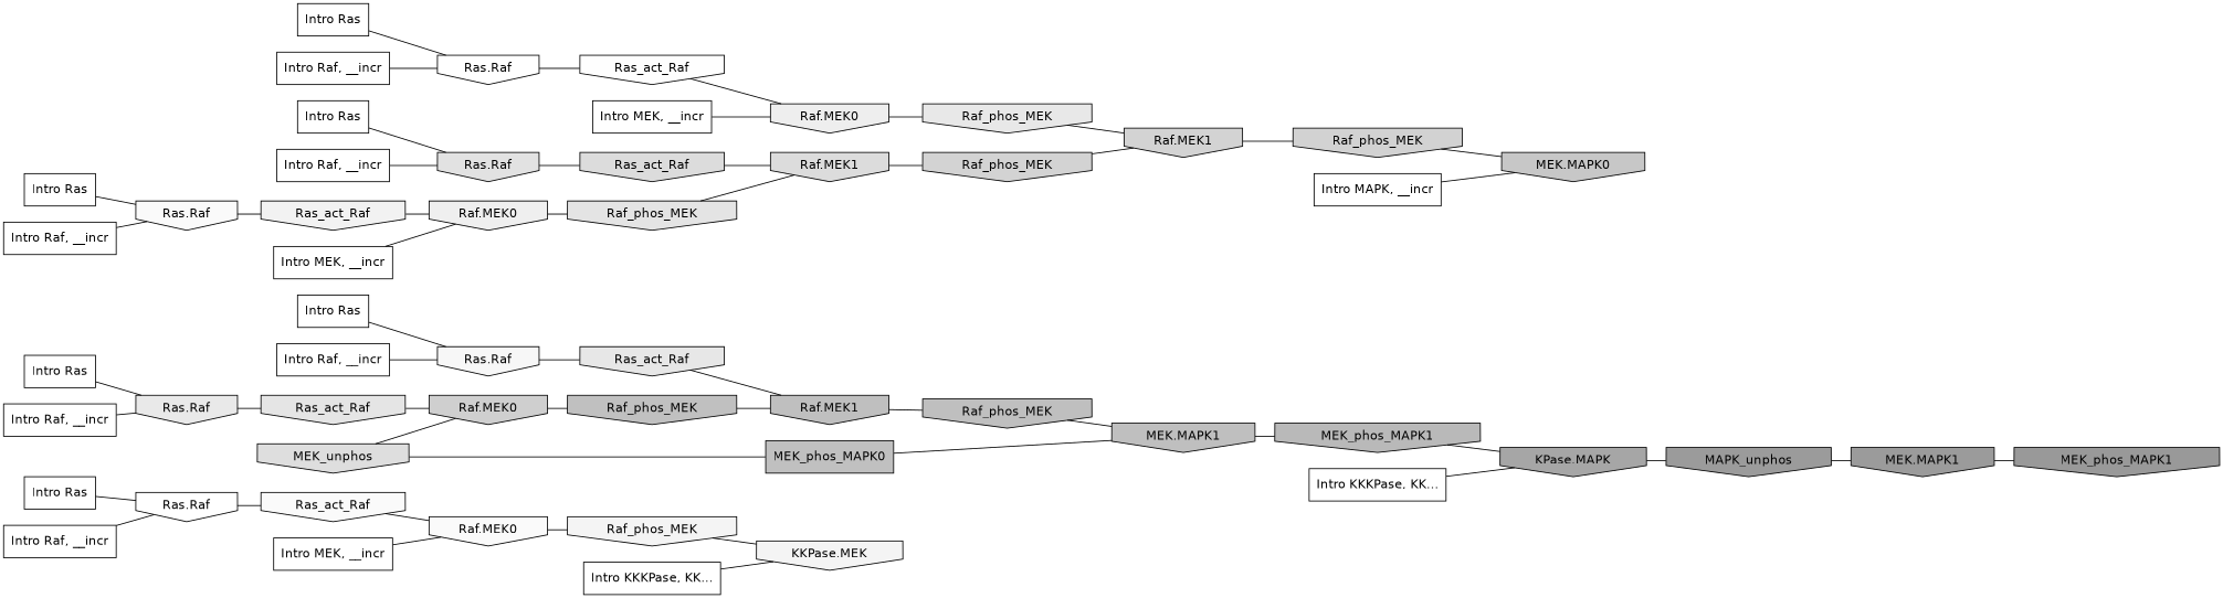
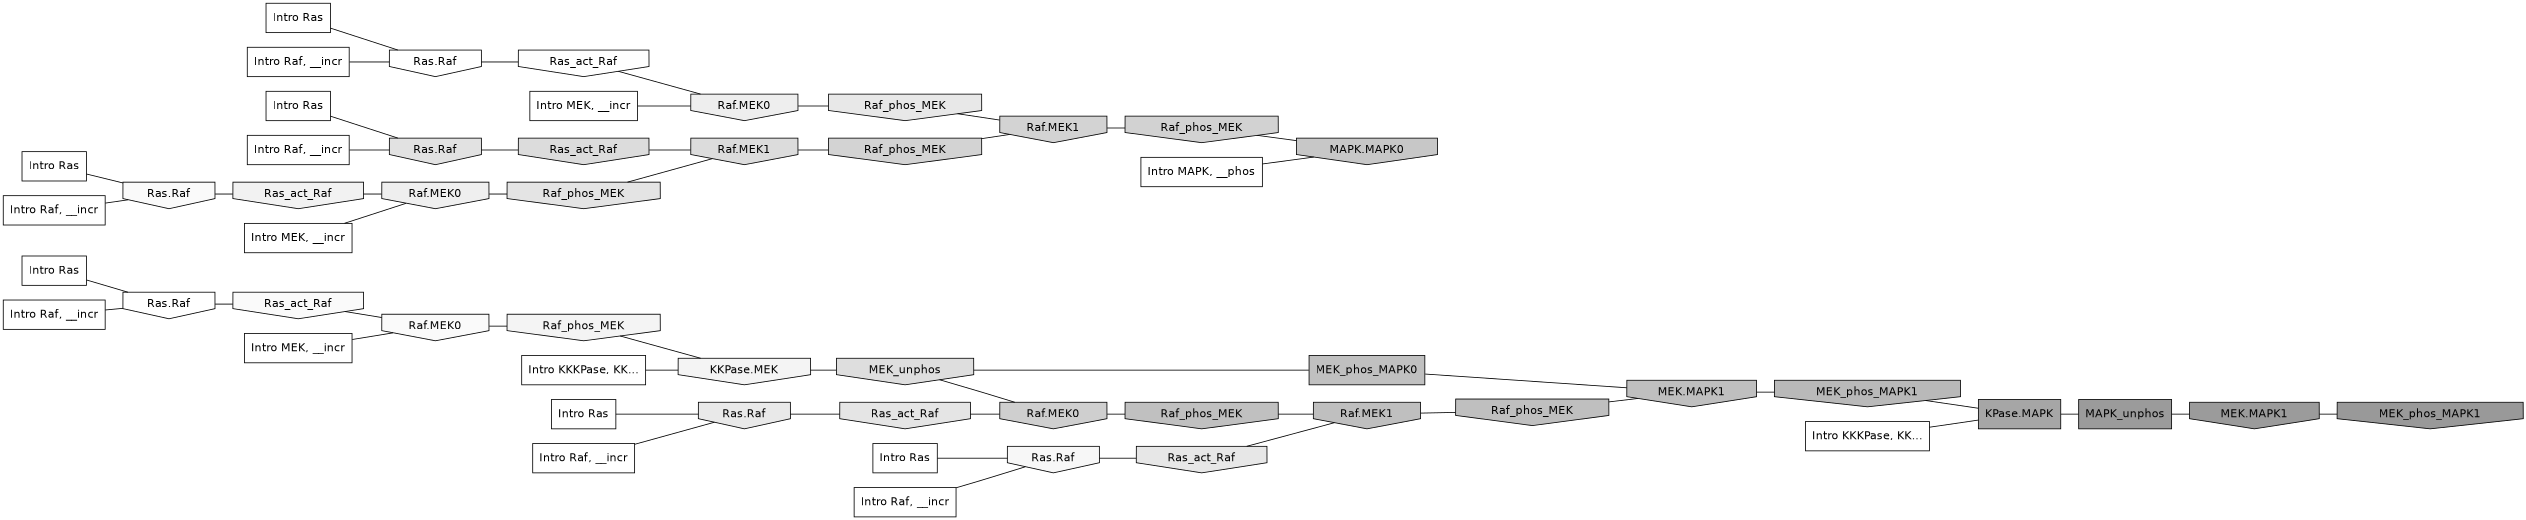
  digraph {
    fontname="DejaVu Sans"
    rankdir=LR
    ranksep=0.30
    node [fillcolor="0.000 0.000 1.000" fontname="DejaVu Sans" shape=invhouse style=filled]
    edge [color="0.000 0.000 0.000" dir=none fontname="DejaVu Sans"]
    n1 [label="Intro Ras" shape=rectangle]
    n2 [fillcolor="0.000 0.000 0.999" label="Ras.Raf"]
    n3 [fillcolor="0.000 0.000 0.977" label=Ras_act_Raf]
    n4 [label="Intro Ras" shape=rectangle]
    n5 [fillcolor="0.000 0.000 0.913" label="Ras.Raf"]
    n6 [fillcolor="0.000 0.000 0.895" label=Ras_act_Raf]
    n7 [label="Intro Ras" shape=rectangle]
    n8 [label="Ras.Raf"]
    n9 [fillcolor="0.000 0.000 0.995" label=Ras_act_Raf]
    n10 [label="Intro Ras" shape=rectangle]
    n11 [fillcolor="0.000 0.000 0.965" label="Ras.Raf"]
    n12 [fillcolor="0.000 0.000 0.903" label=Ras_act_Raf]
    n13 [label="Intro Ras" shape=rectangle]
    n14 [fillcolor="0.000 0.000 0.979" label="Ras.Raf"]
    n15 [fillcolor="0.000 0.000 0.948" label=Ras_act_Raf]
    n16 [label="Intro Ras" shape=rectangle]
    n17 [fillcolor="0.000 0.000 0.883" label="Ras.Raf"]
    n18 [fillcolor="0.000 0.000 0.860" label=Ras_act_Raf]
    n19 [label="Intro Raf, __incr" shape=rectangle]
    n20 [label="Intro Raf, __incr" shape=rectangle]
    n21 [label="Intro Raf, __incr" shape=rectangle]
    n22 [label="Intro Raf, __incr" shape=rectangle]
    n23 [label="Intro Raf, __incr" shape=rectangle]
    n24 [label="Intro Raf, __incr" shape=rectangle]
    n25 [label="Intro MEK, __incr" shape=rectangle]
    n26 [fillcolor="0.000 0.000 0.934" label="Raf.MEK0"]
    n27 [fillcolor="0.000 0.000 0.891" label=Raf_phos_MEK]
    n28 [label="Intro MEK, __incr" shape=rectangle]
    n29 [fillcolor="0.000 0.000 0.977" label="Raf.MEK0"]
    n30 [fillcolor="0.000 0.000 0.956" label=Raf_phos_MEK]
    n31 [label="Intro MEK, __incr" shape=rectangle]
    n32 [fillcolor="0.000 0.000 0.932" label="Raf.MEK0"]
    n33 [fillcolor="0.000 0.000 0.910" label=Raf_phos_MEK]
-   n34 [label="Intro MAPK, __incr" shape=rectangle]
-   n35 [fillcolor="0.000 0.000 0.780" label="MEK.MAPK0"]
+   n34 [label="Intro MAPK, __phos" shape=rectangle]
+   n35 [fillcolor="0.000 0.000 0.780" label="MAPK.MAPK0"]
    n36 [label="Intro KKKPase, KK..." shape=rectangle]
-   n37 [fillcolor="0.000 0.000 0.650" label="KPase.MAPK"]
-   n38 [fillcolor="0.000 0.000 0.606" label=MAPK_unphos]
+   n37 [fillcolor="0.000 0.000 0.650" label="KPase.MAPK" shape=box]
+   n38 [fillcolor="0.000 0.000 0.606" label=MAPK_unphos shape=box]
    n39 [label="Intro KKKPase, KK..." shape=rectangle]
    n40 [fillcolor="0.000 0.000 0.956" label="KKPase.MEK"]
    n41 [fillcolor="0.000 0.000 0.870" label=MEK_unphos]
    n42 [fillcolor="0.000 0.000 0.750" label="Raf.MEK1"]
    n43 [fillcolor="0.000 0.000 0.812" label="Raf.MEK0"]
    n44 [fillcolor="0.000 0.000 0.751" label=MEK_phos_MAPK0 shape=box]
    n45 [fillcolor="0.000 0.000 0.860" label="Raf.MEK1"]
    n46 [fillcolor="0.000 0.000 0.827" label="Raf.MEK1"]
    n47 [fillcolor="0.000 0.000 0.821" label=Raf_phos_MEK]
    n48 [fillcolor="0.000 0.000 0.750" label=Raf_phos_MEK]
    n49 [fillcolor="0.000 0.000 0.751" label=Raf_phos_MEK]
    n50 [fillcolor="0.000 0.000 0.827" label=Raf_phos_MEK]
    n51 [fillcolor="0.000 0.000 0.750" label="MEK.MAPK1"]
    n52 [fillcolor="0.000 0.000 0.723" label=MEK_phos_MAPK1]
    n53 [fillcolor="0.000 0.000 0.606" label="MEK.MAPK1"]
    n54 [fillcolor="0.000 0.000 0.600" label=MEK_phos_MAPK1]
    n1 -> n2
    n2 -> n3
    n3 -> n29
    n4 -> n5
    n5 -> n6
    n6 -> n43
    n7 -> n8
    n8 -> n9
    n9 -> n32
    n10 -> n11
    n11 -> n12
    n12 -> n42
    n13 -> n14
    n14 -> n15
    n15 -> n26
    n16 -> n17
    n17 -> n18
    n18 -> n45
    n19 -> n11
    n20 -> n2
    n21 -> n5
    n22 -> n17
    n23 -> n8
    n24 -> n14
    n25 -> n26
    n26 -> n27
    n27 -> n45
    n28 -> n29
    n29 -> n30
    n30 -> n40
    n31 -> n32
    n32 -> n33
    n33 -> n46
    n34 -> n35
    n36 -> n37
    n37 -> n38
    n38 -> n53
    n39 -> n40
+   n40 -> n41
    n41 -> n43
    n41 -> n44
    n42 -> n48
    n43 -> n49
    n44 -> n51
    n45 -> n50
    n46 -> n47
    n47 -> n35
    n48 -> n51
    n49 -> n42
    n50 -> n46
    n51 -> n52
    n52 -> n37
    n53 -> n54
  }
